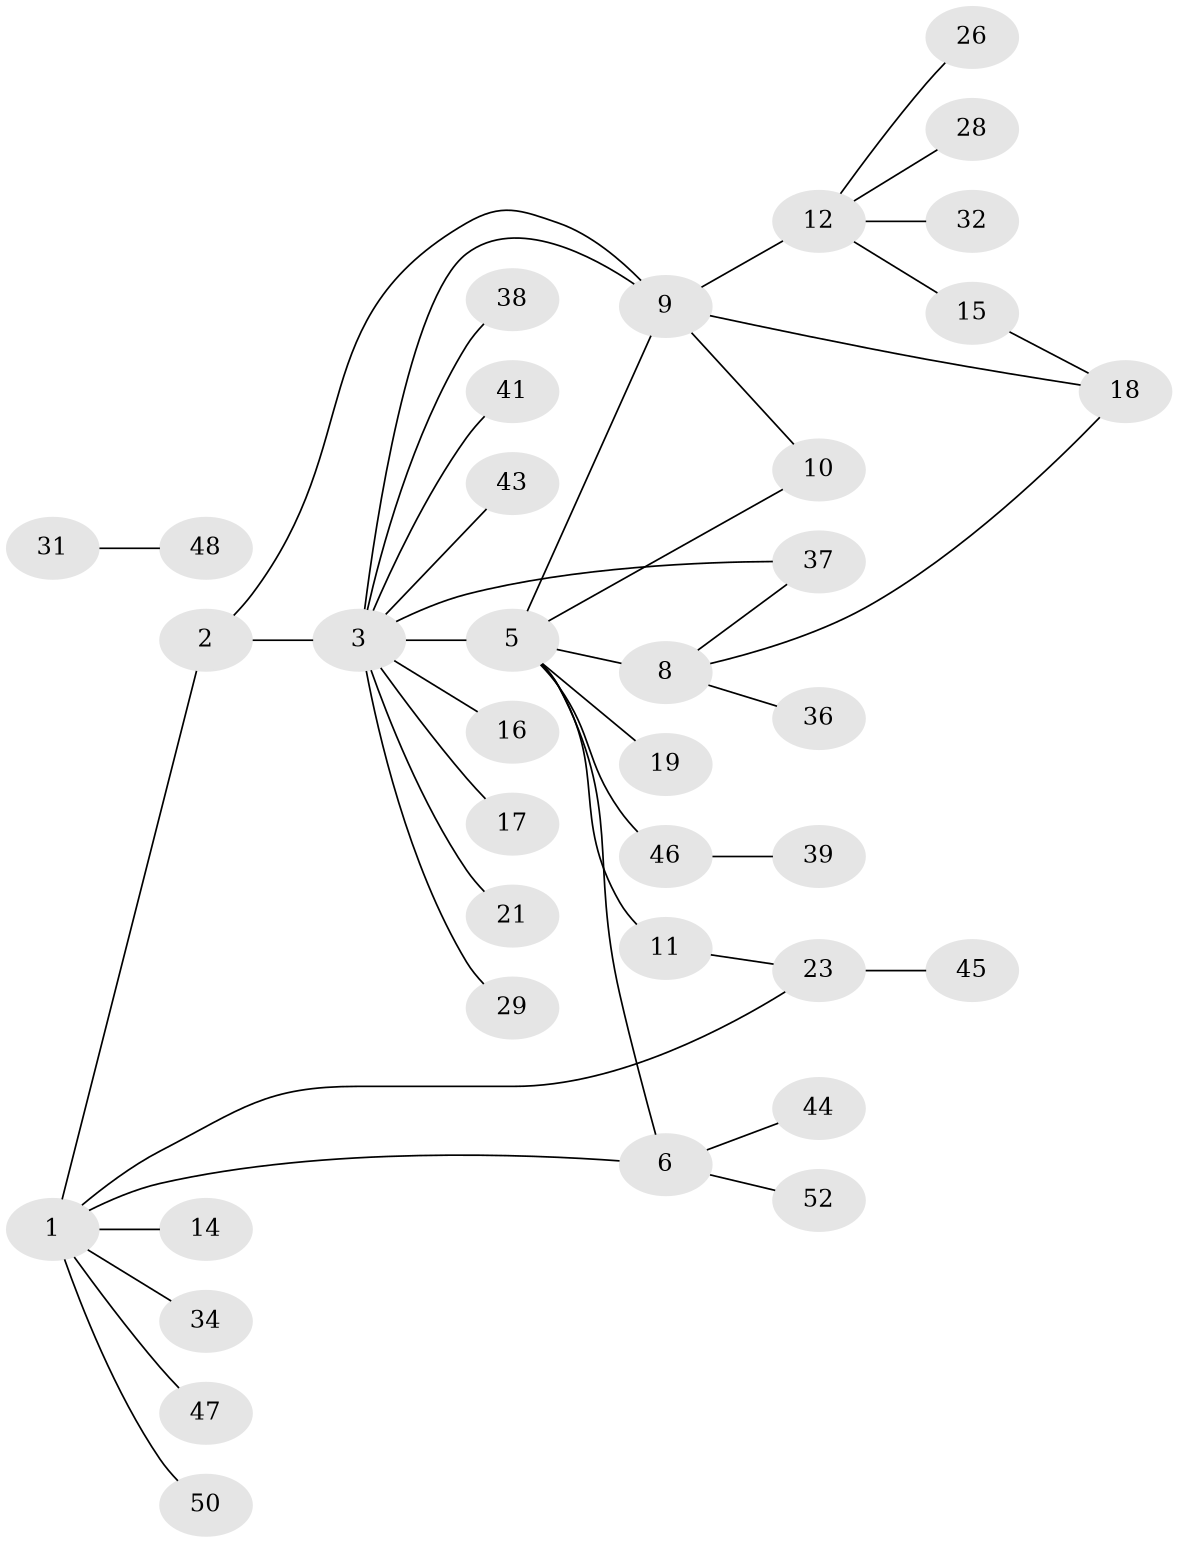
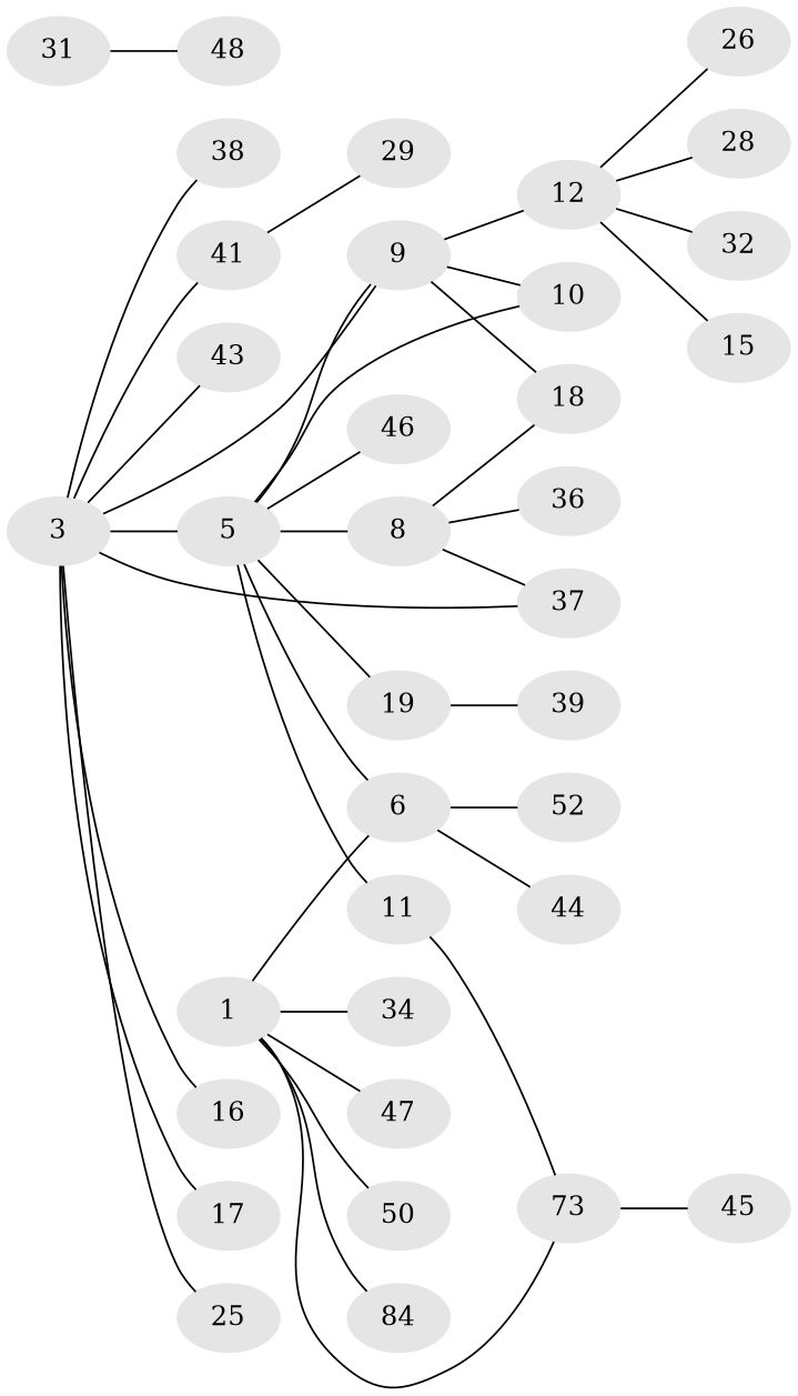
  graph {
    rankdir=LR
    node [color=gray90 style=filled]
    1 [super="+33"]
-   2 [super="+20"]
    6 [super="+13"]
-   14
-   23 [super="+24"]
+   14 [label=84]
+   23 [super="+24" label=73]
    34 [super="+35"]
    47
    50
    3 [super="+4"]
    9 [super="+40"]
    5 [super="+7"]
    8 [super="+30"]
    10
    11 [super="+22"]
    19 [super="+25"]
    46
    44
    52
    45
    16 [super="+43"]
    17
-   21
+   21 [label=25]
    29
    37
    38
    41
    n27 [label=43]
    18 [super="+27"]
    12 [super="+49"]
    36
    39 [super="+51"]
    15
    26
    28
    32
    31
    48
-   1 -- 2
    1 -- 6
    1 -- 14
    1 -- 23
    1 -- 34
    1 -- 47
    1 -- 50
-   2 -- 3
-   2 -- 9
    6 -- 44
    6 -- 52
    23 -- 45
    3 -- 9
    3 -- 5 [weight=2]
    3 -- 16
    3 -- 17
    3 -- 21
-   3 -- 29
+   41 -- 29
    3 -- 37
    3 -- 38
    3 -- 41
    3 -- n27
    9 -- 10
    9 -- 18
    9 -- 12
    5 -- 6
    5 -- 9
    5 -- 8
    5 -- 10
    5 -- 11 [weight=2]
    5 -- 19
    5 -- 46
    8 -- 37
    8 -- 18
    8 -- 36
    11 -- 23
-   46 -- 39
+   19 -- 39
    12 -- 15
    12 -- 26
    12 -- 28
    12 -- 32
-   15 -- 18
    31 -- 48
  }
